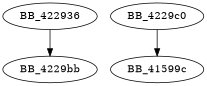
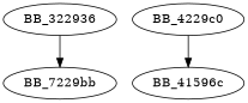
  digraph {
-   BB_422936
-   BB_4229bb
+   BB_422936 [label=BB_322936]
+   BB_4229bb [label=BB_7229bb]
    BB_4229c0
-   BB_41596c [label=BB_41599c]
+   BB_41596c
    BB_422936 -> BB_4229bb
    BB_4229c0 -> BB_41596c
  }
